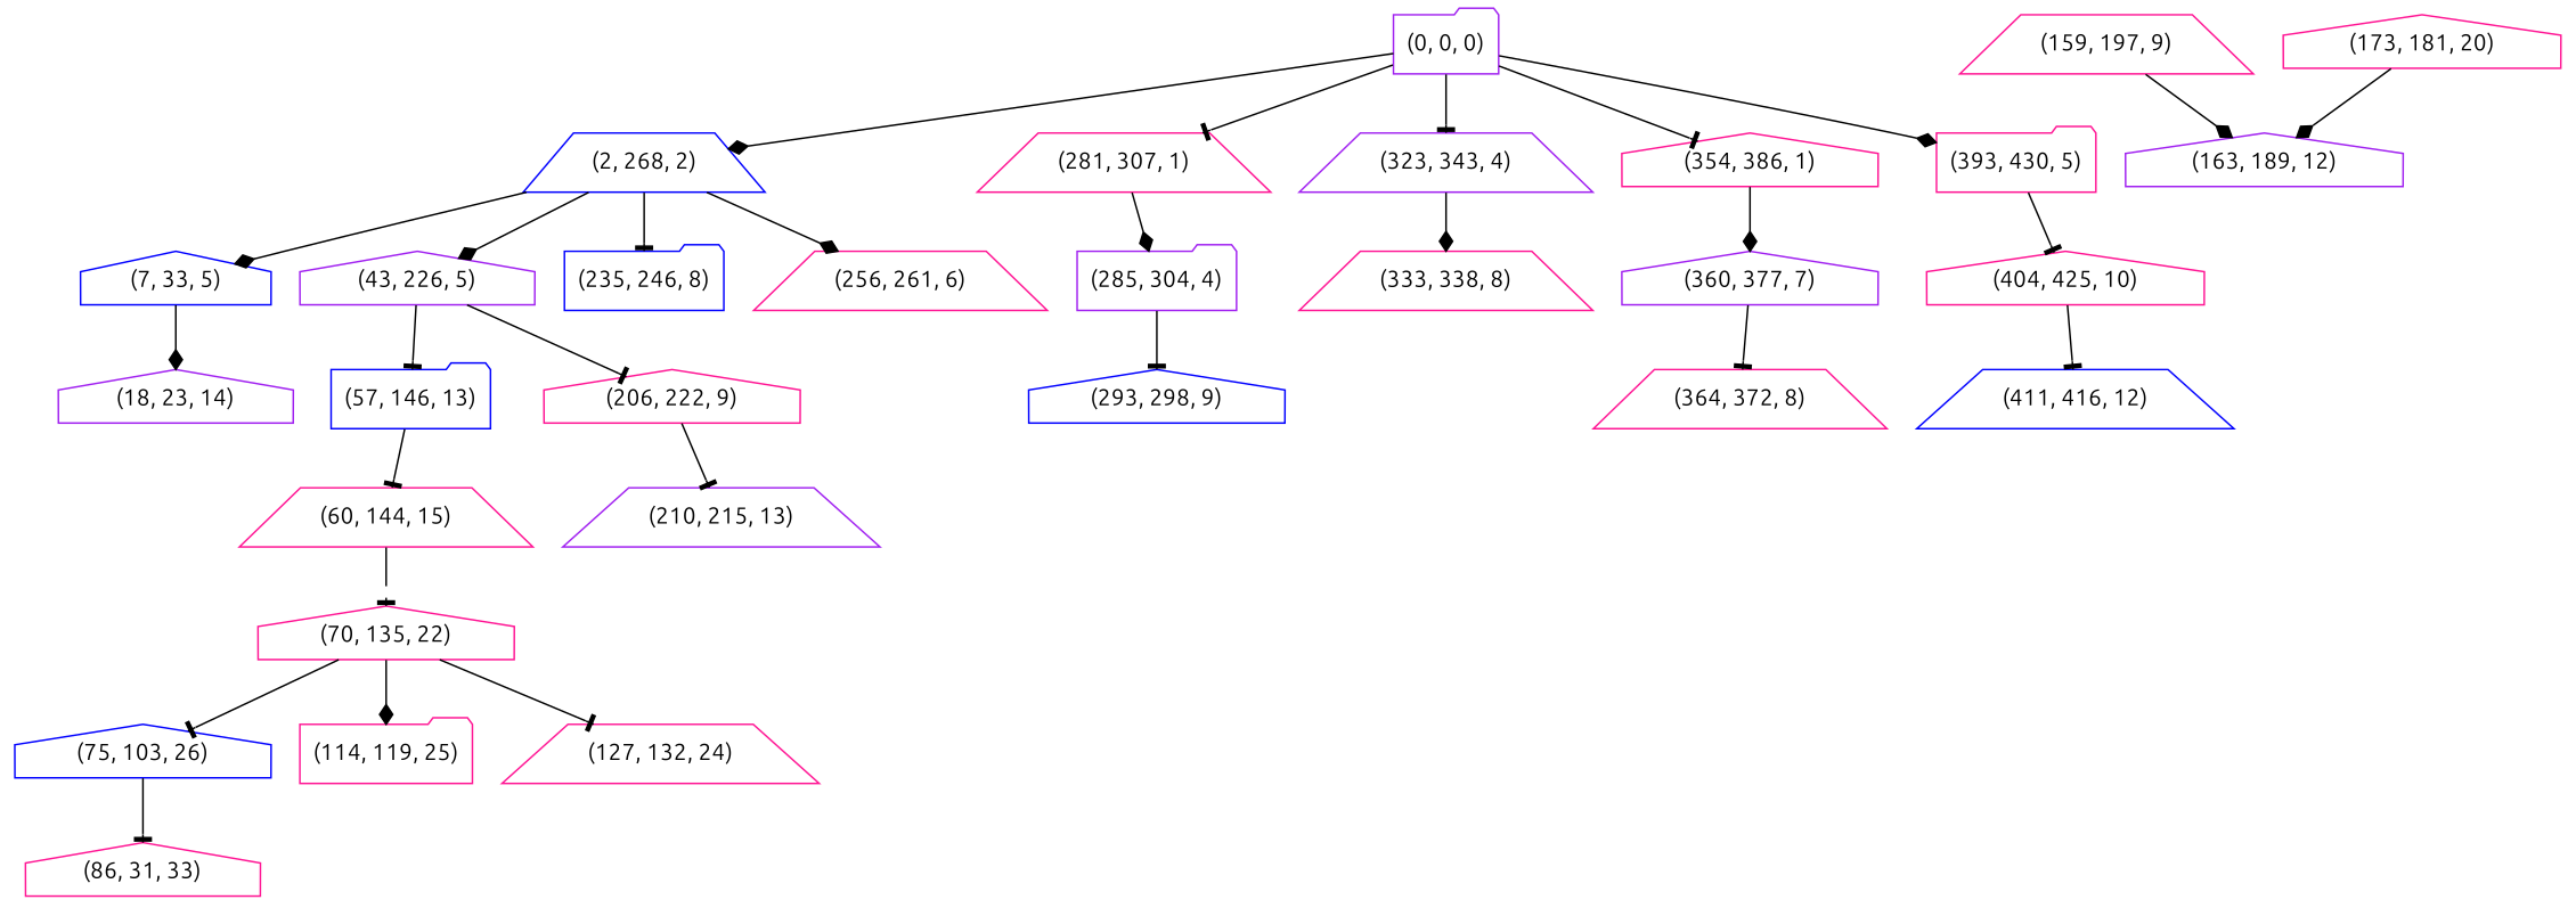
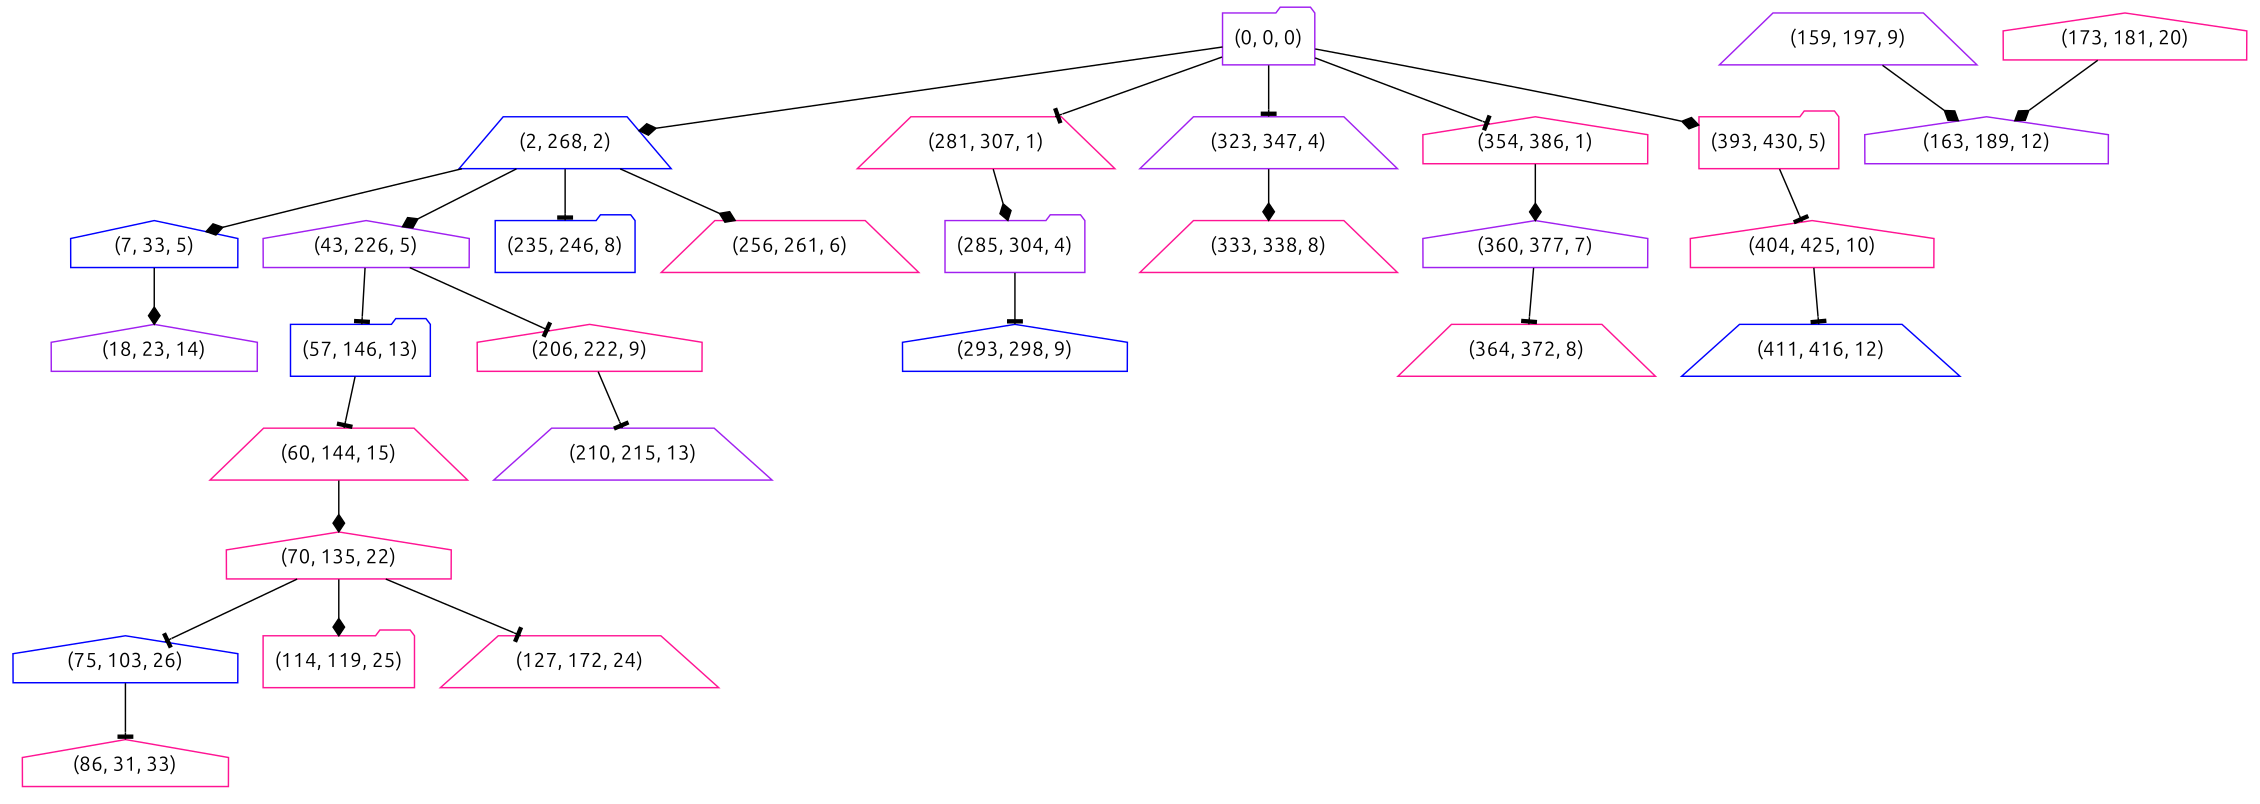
  digraph {
    fontname=Ubuntu
    node [color=deeppink fontname=Ubuntu shape=house]
    edge [arrowhead=tee fontname=Ubuntu]
    "(0, 0, 0)" [color=purple shape=folder]
    "(2, 268, 2)" [color=blue shape=trapezium]
    "(281, 307, 1)" [shape=trapezium]
-   "(323, 347, 4)" [color=purple shape=trapezium label="(323, 343, 4)"]
+   "(323, 347, 4)" [color=purple shape=trapezium]
    "(354, 386, 1)"
    "(393, 430, 5)" [shape=folder]
    n7 [color=blue label="(7, 33, 5)"]
    "(43, 226, 5)" [color=purple]
    "(235, 246, 8)" [color=blue shape=folder]
    "(256, 261, 6)" [shape=trapezium]
    "(285, 304, 4)" [color=purple shape=folder]
    "(333, 338, 8)" [shape=trapezium]
    "(360, 377, 7)" [color=purple]
    "(404, 425, 10)"
    "(18, 23, 14)" [color=purple]
    "(57, 146, 13)" [color=blue shape=folder]
    "(206, 222, 9)"
    "(60, 144, 15)" [shape=trapezium]
    "(210, 215, 13)" [color=purple shape=trapezium]
    "(70, 135, 22)"
    "(75, 103, 26)" [color=blue]
    "(114, 119, 25)" [shape=folder]
-   "(127, 132, 24)" [shape=trapezium]
+   "(127, 132, 24)" [shape=trapezium label="(127, 172, 24)"]
    n24 [label="(86, 31, 33)"]
-   "(159, 197, 9)" [shape=trapezium]
+   "(159, 197, 9)" [color=purple shape=trapezium]
    "(163, 189, 12)" [color=purple]
    "(173, 181, 20)"
    "(293, 298, 9)" [color=blue]
    "(364, 372, 8)" [shape=trapezium]
    "(411, 416, 12)" [color=blue shape=trapezium]
    "(0, 0, 0)" -> "(2, 268, 2)" [arrowhead=diamond]
    "(0, 0, 0)" -> "(281, 307, 1)"
    "(0, 0, 0)" -> "(323, 347, 4)"
    "(0, 0, 0)" -> "(354, 386, 1)"
    "(0, 0, 0)" -> "(393, 430, 5)" [arrowhead=diamond]
    "(2, 268, 2)" -> n7 [arrowhead=diamond]
    "(2, 268, 2)" -> "(43, 226, 5)" [arrowhead=diamond]
    "(2, 268, 2)" -> "(235, 246, 8)"
    "(2, 268, 2)" -> "(256, 261, 6)" [arrowhead=diamond]
    "(281, 307, 1)" -> "(285, 304, 4)" [arrowhead=diamond]
    "(323, 347, 4)" -> "(333, 338, 8)" [arrowhead=diamond]
    "(354, 386, 1)" -> "(360, 377, 7)" [arrowhead=diamond]
    "(393, 430, 5)" -> "(404, 425, 10)"
    n7 -> "(18, 23, 14)" [arrowhead=diamond]
    "(43, 226, 5)" -> "(57, 146, 13)"
    "(43, 226, 5)" -> "(206, 222, 9)"
    "(285, 304, 4)" -> "(293, 298, 9)"
    "(360, 377, 7)" -> "(364, 372, 8)"
    "(404, 425, 10)" -> "(411, 416, 12)"
    "(57, 146, 13)" -> "(60, 144, 15)"
    "(206, 222, 9)" -> "(210, 215, 13)"
-   "(60, 144, 15)" -> "(70, 135, 22)"
+   "(60, 144, 15)" -> "(70, 135, 22)" [arrowhead=diamond]
    "(70, 135, 22)" -> "(75, 103, 26)"
    "(70, 135, 22)" -> "(114, 119, 25)" [arrowhead=diamond]
    "(70, 135, 22)" -> "(127, 132, 24)"
    "(75, 103, 26)" -> n24
    "(159, 197, 9)" -> "(163, 189, 12)" [arrowhead=diamond]
    "(173, 181, 20)" -> "(163, 189, 12)" [arrowhead=diamond]
  }
